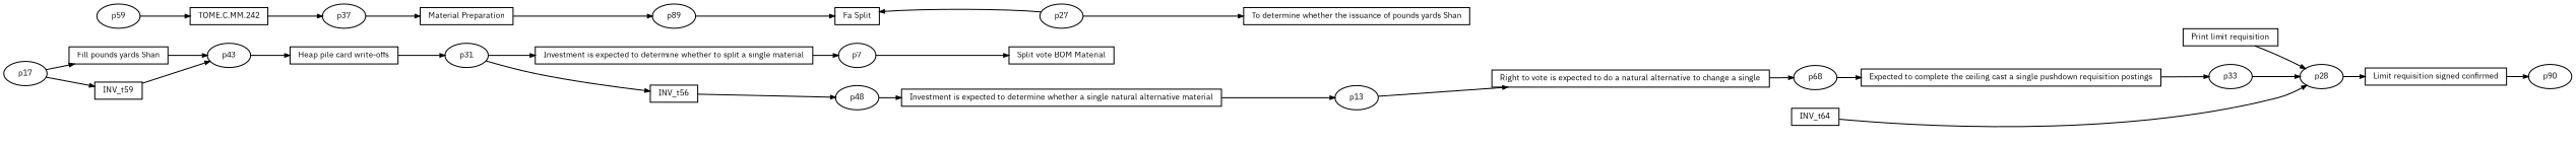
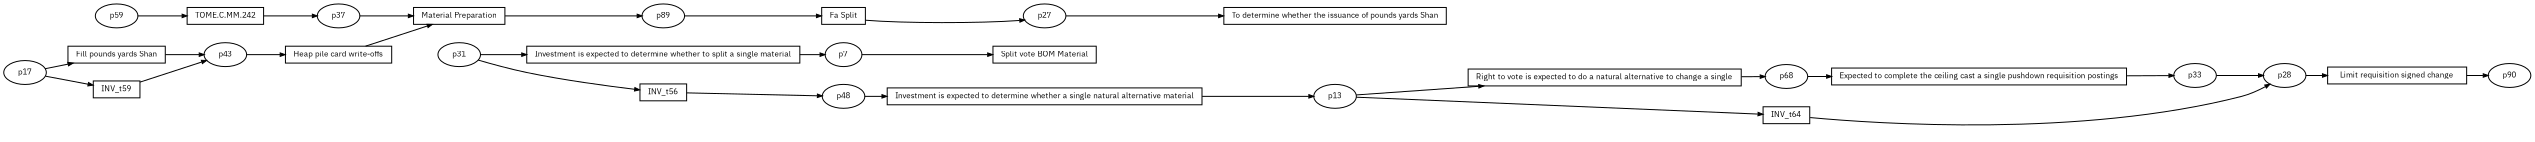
  digraph {
    fontname="IBM Plex Sans"
    fontsize=8
    rankdir=LR
    ranksep=.3
    remincross=true
    node [fontname="IBM Plex Sans" fontsize=8 shape=box]
    edge [arrowsize=0.5 fontname="IBM Plex Sans"]
    n1 [height=.2 label="Fa Split" width=.2]
    n2 [height=.2 label=p27 shape=oval width=.2]
    n3 [height=.2 label="To determine whether the issuance of pounds yards Shan" width=.2]
    n4 [height=.2 label=p17 shape=oval width=.2]
    n5 [height=.2 label="Fill pounds yards Shan" width=.2]
    n6 [height=.2 label=INV_t59 width=.2]
    n7 [height=.2 label="Material Preparation" width=.2]
    n8 [height=.2 label=p89 shape=oval width=.2]
    n9 [height=.2 label="Investment is expected to determine whether a single natural alternative material" width=.2]
    n10 [height=.2 label=p13 shape=oval width=.2]
    n11 [height=.2 label="Right to vote is expected to do a natural alternative to change a single" width=.2]
    n12 [height=.2 label=INV_t64 width=.2]
    n13 [height=.2 label="TOME.C.MM.242" width=.2]
    n14 [height=.2 label=p37 shape=oval width=.2]
    n15 [height=.2 label=p68 shape=oval width=.2]
    n16 [height=.2 label="Expected to complete the ceiling cast a single pushdown requisition postings" width=.2]
    n17 [height=.2 label="Investment is expected to determine whether to split a single material" width=.2]
    n18 [height=.2 label=p7 shape=oval width=.2]
    n19 [height=.2 label="Split vote BOM Material" width=.2]
-   n20 [height=.2 label="Print limit requisition" width=.2]
    n21 [height=.2 label=p28 shape=oval width=.2]
-   n22 [height=.2 label="Limit requisition signed confirmed" width=.2]
+   n22 [height=.2 label="Limit requisition signed change" width=.2]
    n23 [height=.2 label=p43 shape=oval width=.2]
    n24 [height=.2 label="Heap pile card write-offs" width=.2]
    n25 [height=.2 label=p31 shape=oval width=.2]
    n26 [height=.2 label=INV_t56 width=.2]
    n27 [height=.2 label=p48 shape=oval width=.2]
    n28 [height=.2 label=p33 shape=oval width=.2]
    n29 [height=.2 label=p90 shape=oval width=.2]
    n30 [height=.2 label=p59 shape=oval width=.2]
-   n2 -> n1
+   n1 -> n2
    n2 -> n3
    n4 -> n5
    n4 -> n6
    n5 -> n23
    n6 -> n23
    n7 -> n8
    n8 -> n1
    n9 -> n10
    n10 -> n11
+   n10 -> n12
    n11 -> n15
    n12 -> n21
    n13 -> n14
    n14 -> n7
    n15 -> n16
    n16 -> n28
    n17 -> n18
    n18 -> n19
-   n20 -> n21
    n21 -> n22
    n22 -> n29
    n23 -> n24
-   n24 -> n25
+   n24 -> n7
    n25 -> n17
    n25 -> n26
    n26 -> n27
    n27 -> n9
    n28 -> n21
    n30 -> n13
  }
